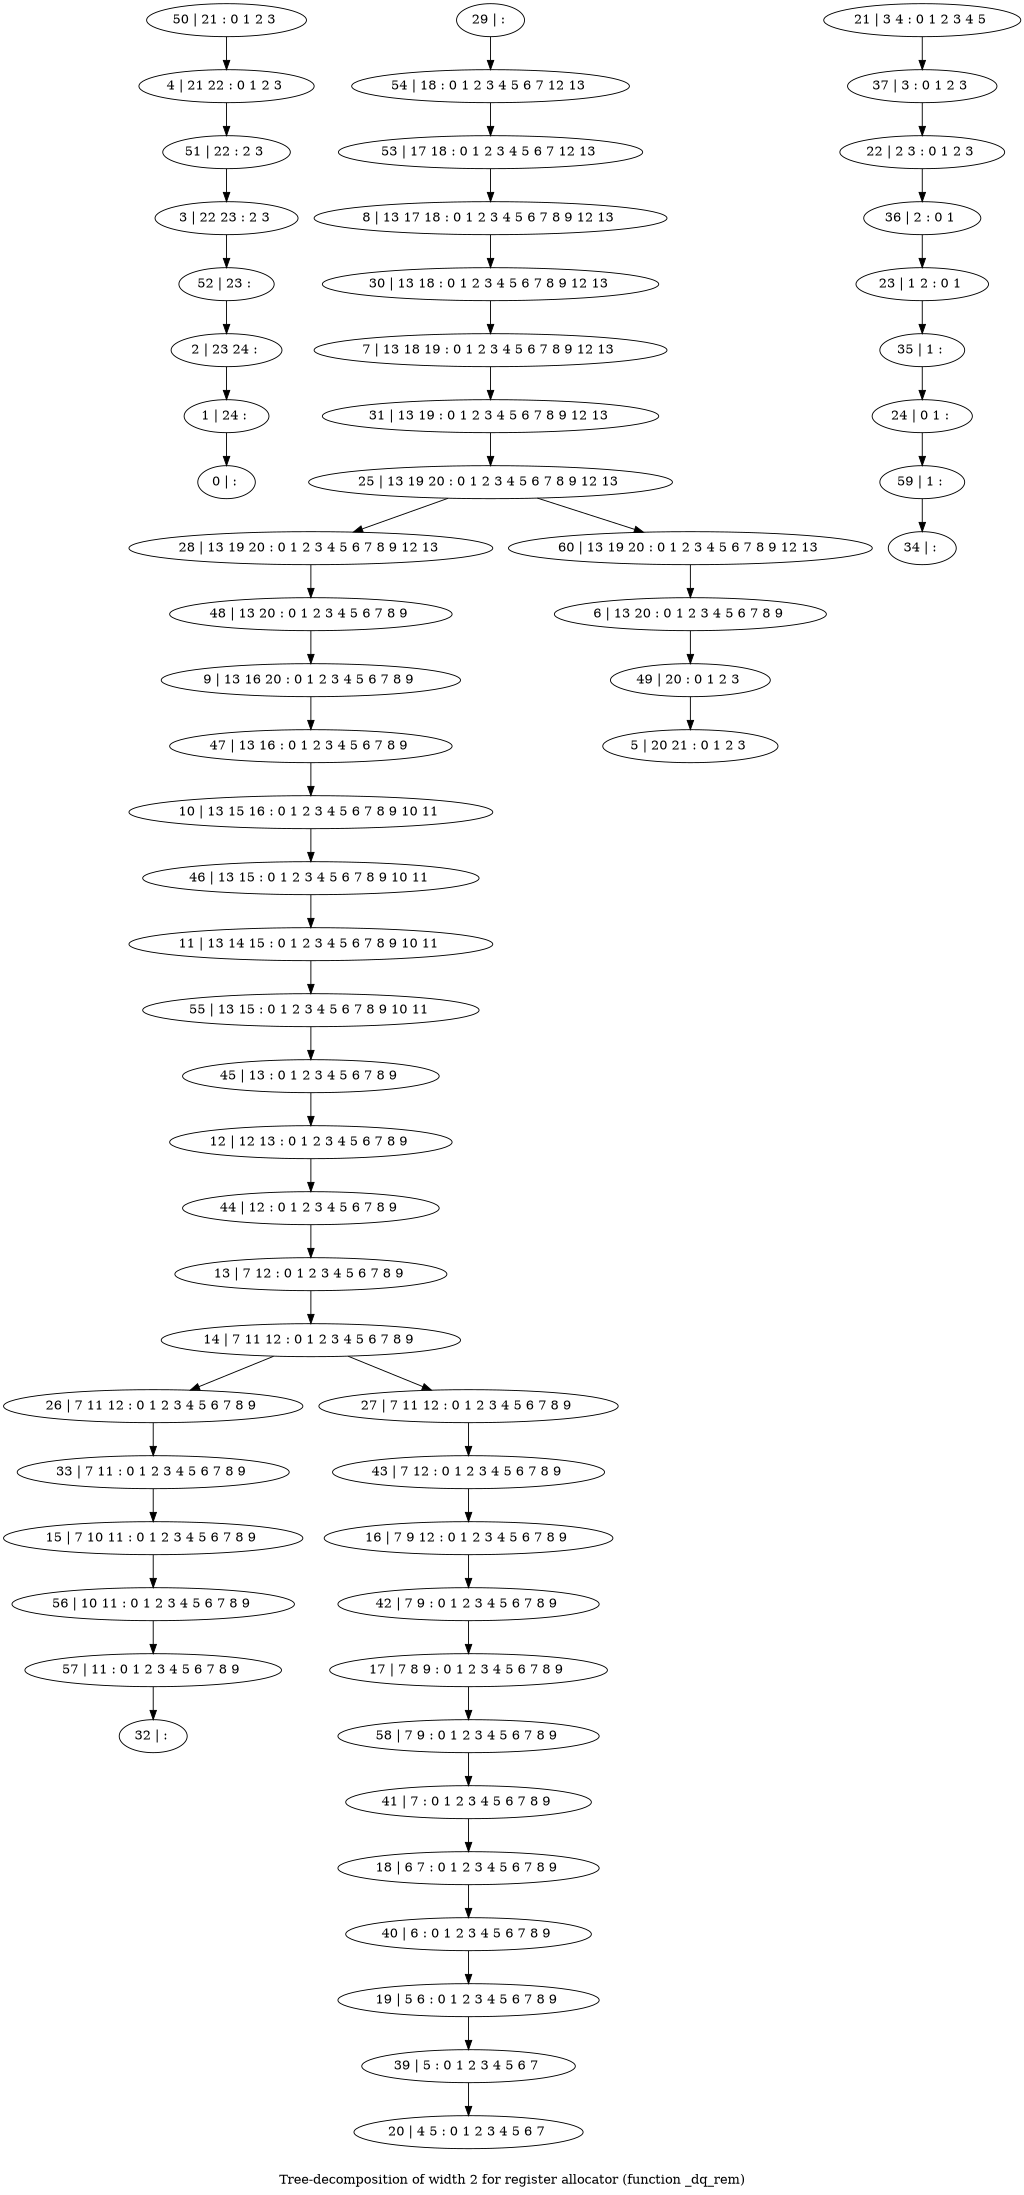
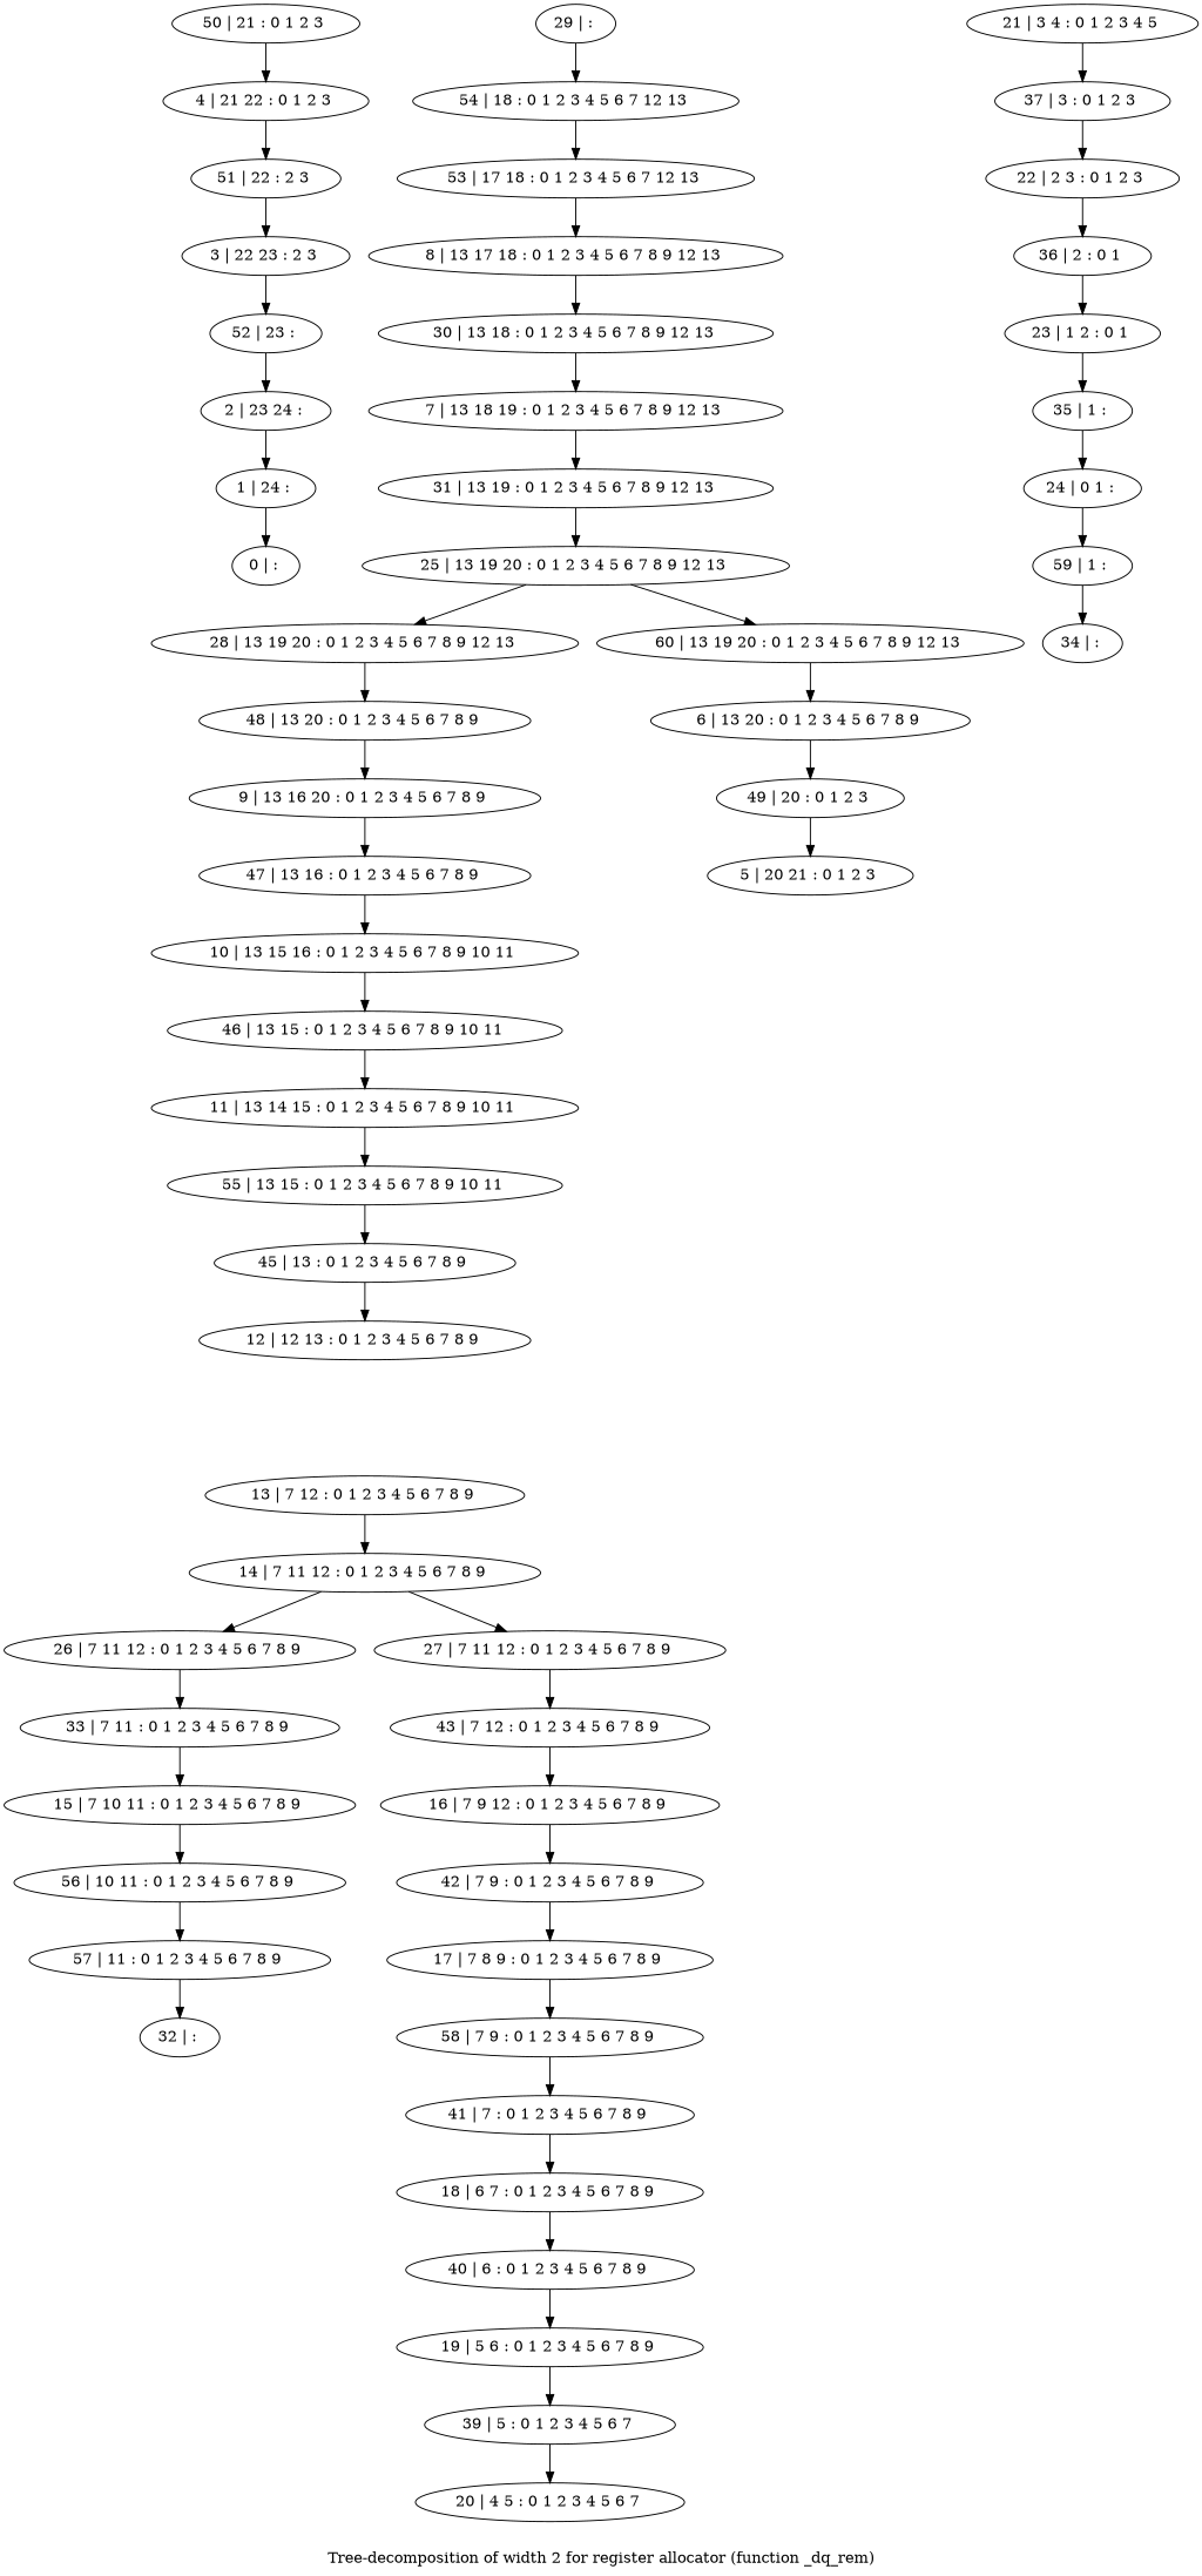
  digraph {
    label="Tree-decomposition of width 2 for register allocator (function _dq_rem)"
    n1 [label="0 | : "]
    n2 [label="1 | 24 : "]
    n3 [label="2 | 23 24 : "]
    n4 [label="3 | 22 23 : 2 3 "]
    n5 [label="52 | 23 : "]
    n6 [label="4 | 21 22 : 0 1 2 3 "]
    n7 [label="51 | 22 : 2 3 "]
    n8 [label="5 | 20 21 : 0 1 2 3 "]
    n9 [label="50 | 21 : 0 1 2 3 "]
    n10 [label="6 | 13 20 : 0 1 2 3 4 5 6 7 8 9 "]
    n11 [label="49 | 20 : 0 1 2 3 "]
    n12 [label="7 | 13 18 19 : 0 1 2 3 4 5 6 7 8 9 12 13 "]
    n13 [label="31 | 13 19 : 0 1 2 3 4 5 6 7 8 9 12 13 "]
    n14 [label="25 | 13 19 20 : 0 1 2 3 4 5 6 7 8 9 12 13 "]
    n15 [label="8 | 13 17 18 : 0 1 2 3 4 5 6 7 8 9 12 13 "]
    n16 [label="30 | 13 18 : 0 1 2 3 4 5 6 7 8 9 12 13 "]
    n17 [label="9 | 13 16 20 : 0 1 2 3 4 5 6 7 8 9 "]
    n18 [label="47 | 13 16 : 0 1 2 3 4 5 6 7 8 9 "]
    n19 [label="10 | 13 15 16 : 0 1 2 3 4 5 6 7 8 9 10 11 "]
    n20 [label="46 | 13 15 : 0 1 2 3 4 5 6 7 8 9 10 11 "]
    n21 [label="11 | 13 14 15 : 0 1 2 3 4 5 6 7 8 9 10 11 "]
    n22 [label="55 | 13 15 : 0 1 2 3 4 5 6 7 8 9 10 11 "]
    n23 [label="45 | 13 : 0 1 2 3 4 5 6 7 8 9 "]
    n24 [label="12 | 12 13 : 0 1 2 3 4 5 6 7 8 9 "]
-   n25 [label="44 | 12 : 0 1 2 3 4 5 6 7 8 9 "]
    n26 [label="13 | 7 12 : 0 1 2 3 4 5 6 7 8 9 "]
    n27 [label="14 | 7 11 12 : 0 1 2 3 4 5 6 7 8 9 "]
    n28 [label="26 | 7 11 12 : 0 1 2 3 4 5 6 7 8 9 "]
    n29 [label="27 | 7 11 12 : 0 1 2 3 4 5 6 7 8 9 "]
    n30 [label="33 | 7 11 : 0 1 2 3 4 5 6 7 8 9 "]
    n31 [label="43 | 7 12 : 0 1 2 3 4 5 6 7 8 9 "]
    n32 [label="15 | 7 10 11 : 0 1 2 3 4 5 6 7 8 9 "]
    n33 [label="56 | 10 11 : 0 1 2 3 4 5 6 7 8 9 "]
    n34 [label="57 | 11 : 0 1 2 3 4 5 6 7 8 9 "]
    n35 [label="16 | 7 9 12 : 0 1 2 3 4 5 6 7 8 9 "]
    n36 [label="42 | 7 9 : 0 1 2 3 4 5 6 7 8 9 "]
    n37 [label="17 | 7 8 9 : 0 1 2 3 4 5 6 7 8 9 "]
    n38 [label="58 | 7 9 : 0 1 2 3 4 5 6 7 8 9 "]
    n39 [label="41 | 7 : 0 1 2 3 4 5 6 7 8 9 "]
    n40 [label="18 | 6 7 : 0 1 2 3 4 5 6 7 8 9 "]
    n41 [label="40 | 6 : 0 1 2 3 4 5 6 7 8 9 "]
    n42 [label="19 | 5 6 : 0 1 2 3 4 5 6 7 8 9 "]
    n43 [label="39 | 5 : 0 1 2 3 4 5 6 7 "]
    n44 [label="20 | 4 5 : 0 1 2 3 4 5 6 7 "]
    n45 [label="21 | 3 4 : 0 1 2 3 4 5 "]
    n46 [label="37 | 3 : 0 1 2 3 "]
    n47 [label="22 | 2 3 : 0 1 2 3 "]
    n48 [label="36 | 2 : 0 1 "]
    n49 [label="23 | 1 2 : 0 1 "]
    n50 [label="35 | 1 : "]
    n51 [label="24 | 0 1 : "]
    n52 [label="59 | 1 : "]
    n53 [label="34 | : "]
    n54 [label="28 | 13 19 20 : 0 1 2 3 4 5 6 7 8 9 12 13 "]
    n55 [label="60 | 13 19 20 : 0 1 2 3 4 5 6 7 8 9 12 13 "]
    n56 [label="48 | 13 20 : 0 1 2 3 4 5 6 7 8 9 "]
    n57 [label="29 | : "]
    n58 [label="54 | 18 : 0 1 2 3 4 5 6 7 12 13 "]
    n59 [label="53 | 17 18 : 0 1 2 3 4 5 6 7 12 13 "]
    n60 [label="32 | : "]
    n2 -> n1
    n3 -> n2
    n4 -> n5
    n5 -> n3
    n6 -> n7
    n7 -> n4
    n9 -> n6
    n10 -> n11
    n11 -> n8
    n12 -> n13
    n13 -> n14
    n14 -> n54
    n14 -> n55
    n15 -> n16
    n16 -> n12
    n17 -> n18
    n18 -> n19
    n19 -> n20
    n20 -> n21
    n21 -> n22
    n22 -> n23
    n23 -> n24
-   n24 -> n25
-   n25 -> n26
    n26 -> n27
    n27 -> n28
    n27 -> n29
    n28 -> n30
    n29 -> n31
    n30 -> n32
    n31 -> n35
    n32 -> n33
    n33 -> n34
    n34 -> n60
    n35 -> n36
    n36 -> n37
    n37 -> n38
    n38 -> n39
    n39 -> n40
    n40 -> n41
    n41 -> n42
    n42 -> n43
    n43 -> n44
    n45 -> n46
    n46 -> n47
    n47 -> n48
    n48 -> n49
    n49 -> n50
    n50 -> n51
    n51 -> n52
    n52 -> n53
    n54 -> n56
    n55 -> n10
    n56 -> n17
    n57 -> n58
    n58 -> n59
    n59 -> n15
  }
